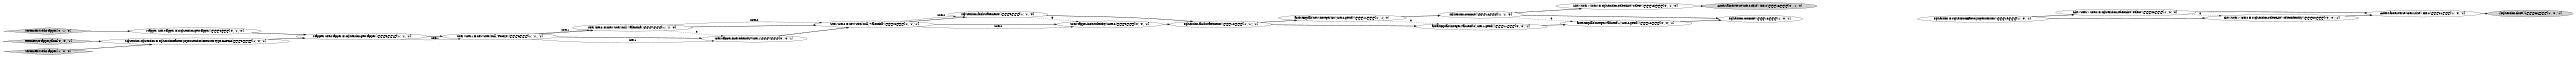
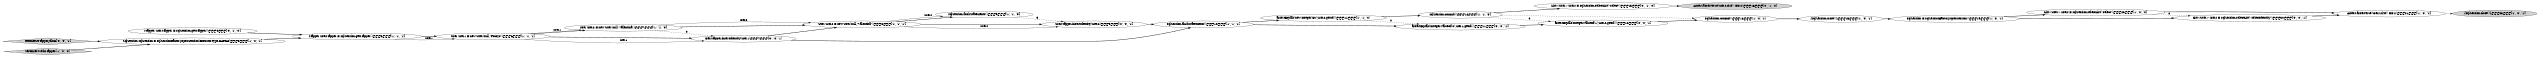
  digraph {
    rankdir=LR
    node [fillcolor=white shape=ellipse style=filled]
    edge [style=bold]
    n1 [label="List<User> users = sqlSession.selectList(\"selectIdentity\")@@@20@@@['0', '0', '1']"]
    n2 [label="Assert.assertTrue(users.size() == 2)@@@21@@@['1', '0', '1']"]
    n3 [fillcolor=lightgray label="{sqlSession.close()}@@@23@@@['1', '0', '1']"]
    n4 [label="List<User> users = sqlSession.selectList(\"select\")@@@20@@@['1', '0', '0']"]
    n5 [label="User user2 = new User(null,\"Valentina\")@@@7@@@['1', '1', '0']"]
    n6 [label="userMapper.insertIdentity(user1)@@@7@@@['0', '0', '1']"]
    n7 [label="User user2 = new User(null,\"Valentina\")@@@8@@@['1', '1', '1']"]
    n8 [label="sqlSession.flushStatements()@@@9@@@['1', '1', '0']"]
    n9 [label="userMapper.insertIdentity(user2)@@@9@@@['0', '0', '1']"]
    n10 [label="assertEquals(new Integer(50),user2.getId())@@@11@@@['1', '1', '0']"]
    n11 [label="sqlSession.commit()@@@12@@@['1', '1', '0']"]
    n12 [label="assertEquals(Integer.valueOf(0),user1.getId())@@@11@@@['0', '0', '1']"]
    n13 [label="assertEquals(Integer.valueOf(1),user2.getId())@@@12@@@['0', '0', '1']"]
    n14 [label="sqlSession.commit()@@@13@@@['1', '0', '1']"]
    n15 [label="List<User> users = sqlSession.selectList(\"select\")@@@15@@@['0', '1', '0']"]
    n16 [label="Mapper userMapper = sqlSession.getMapper()@@@4@@@['0', '1', '0']"]
    n17 [label="Mapper userMapper = sqlSession.getMapper()@@@5@@@['1', '1', '1']"]
    n18 [label="User user1 = new User(null,\"Pocoyo\")@@@6@@@['1', '1', '1']"]
    n19 [label="sqlSession.flushStatements()@@@10@@@['1', '1', '1']"]
    n20 [label="sqlSession = sqlSessionFactory.openSession()@@@19@@@['1', '0', '1']"]
+   n21 [label="{sqlSession.close()}@@@15@@@['1', '0', '1']"]
    n22 [fillcolor=lightgray label="Assert.assertTrue(users.size() == 2)@@@16@@@['0', '1', '0']"]
    n23 [label="SqlSession sqlSession = sqlSessionFactory.openSession(ExecutorType.BATCH)@@@3@@@['1', '0', '1']"]
    n24 [fillcolor=lightgray label="testInsertMapperJdbc3['0', '0', '1']" shape=diamond]
-   n25 [fillcolor=lightgray label="testInsertWithMapper['0', '1', '0']" shape=diamond]
    n26 [fillcolor=lightgray label="testInsertWithMapper['1', '0', '0']" shape=diamond]
    n1 -> n2
-   n2 -> n3
+   n2 -> n3 [style=solid]
    n4 -> n1 [label=0 style=dashed]
    n4 -> n2
    n5 -> n6 [label=0 style=dashed]
    n5 -> n7
    n5 -> n7 [label=user2 style=solid]
    n6 -> n7
    n7 -> n8 [label=user2 style=solid]
    n7 -> n8
    n7 -> n9
    n7 -> n9 [label=user2 style=solid]
    n8 -> n9 [label=6 style=dashed]
-   n8 -> n19
+   n6 -> n19
    n9 -> n19
    n10 -> n11
    n10 -> n12 [label=0 style=dashed]
    n11 -> n13 [label=0 style=dashed]
-   n11 -> n14
+   n11 -> n14 [style=dashed]
    n11 -> n15
    n12 -> n13
    n13 -> n14
+   n14 -> n21
    n15 -> n22
    n16 -> n17
    n17 -> n18
    n17 -> n18 [label=user1 style=solid]
    n18 -> n5 [label=user1 style=solid]
    n18 -> n5
    n18 -> n6
    n18 -> n6 [label=user1 style=solid]
    n19 -> n10
    n19 -> n12
    n20 -> n1
    n20 -> n4
+   n21 -> n20
    n23 -> n17
    n24 -> n23
-   n25 -> n16
    n26 -> n23
  }
